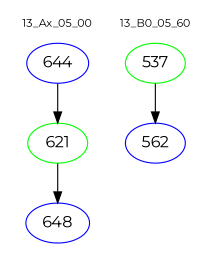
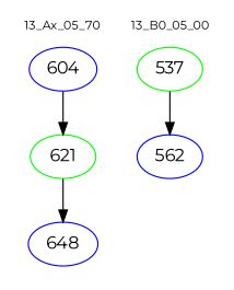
  digraph {
    fontname=Montserrat
    node [color=blue fontname=Montserrat]
    edge [color=black fontname=Montserrat]
-   n1 [label=644]
+   n1 [label=604]
    n2 [color=green label=621]
    n3 [label=648]
    n4 [color=green label=537]
    n5 [label=562]
    subgraph cluster_1 {
      color=white
      fontsize=10
-     label="13_Ax_05_00"
+     label="13_Ax_05_70"
      n1
      n2
      n3
    }
    subgraph cluster_2 {
      color=white
      fontsize=10
-     label="13_B0_05_60"
+     label="13_B0_05_00"
      n4
      n5
    }
    n1 -> n2
    n2 -> n3
    n4 -> n5
  }
